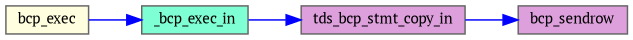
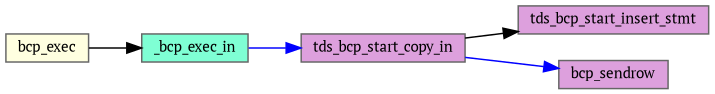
  digraph {
    fontname="PT Serif"
    rankdir=RL
    node [color=grey40 fillcolor=plum fontname="PT Serif" fontsize=10 shape=box style=filled]
    edge [color=black dir=back fontname="PT Serif" fontsize=10 labelfontname=Helvetica labelfontsize=10 style=solid]
-   n2 [height=0.2 label=tds_bcp_stmt_copy_in width=0.4]
+   n1 [color=gray40 fontcolor=black height=0.2 label=tds_bcp_start_insert_stmt width=0.4]
+   n2 [height=0.2 label=tds_bcp_start_copy_in width=0.4]
    n3 [fillcolor=aquamarine height=0.2 label=_bcp_exec_in width=0.4]
    n4 [fillcolor=lightyellow height=0.2 label=bcp_exec width=0.4]
    n5 [height=0.2 label=bcp_sendrow width=0.4]
+   n1 -> n2
    n2 -> n3 [color=blue]
-   n3 -> n4 [color=blue]
+   n3 -> n4
    n5 -> n2 [color=blue]
  }
